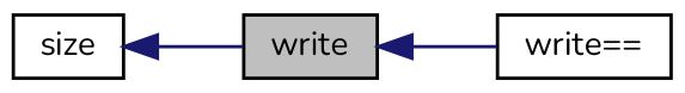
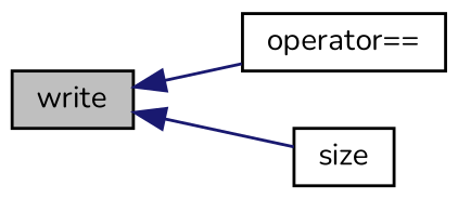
  digraph {
    fontname=Nunito
    rankdir=LR
    node [color=black fontname=Nunito fontsize=10 shape=record]
    edge [color=midnightblue dir=back fontname=Nunito fontsize=10 labelfontname=FreeSans labelfontsize=10 style=solid]
    n1 [fillcolor=grey75 fontcolor=black height=0.2 label=write style=filled width=0.4]
-   n2 [height=0.2 label="write==" width=0.4]
+   n2 [height=0.2 label="operator==" width=0.4]
    n3 [height=0.2 label=size width=0.4]
    n1 -> n2
-   n3 -> n1
+   n1 -> n3
  }
